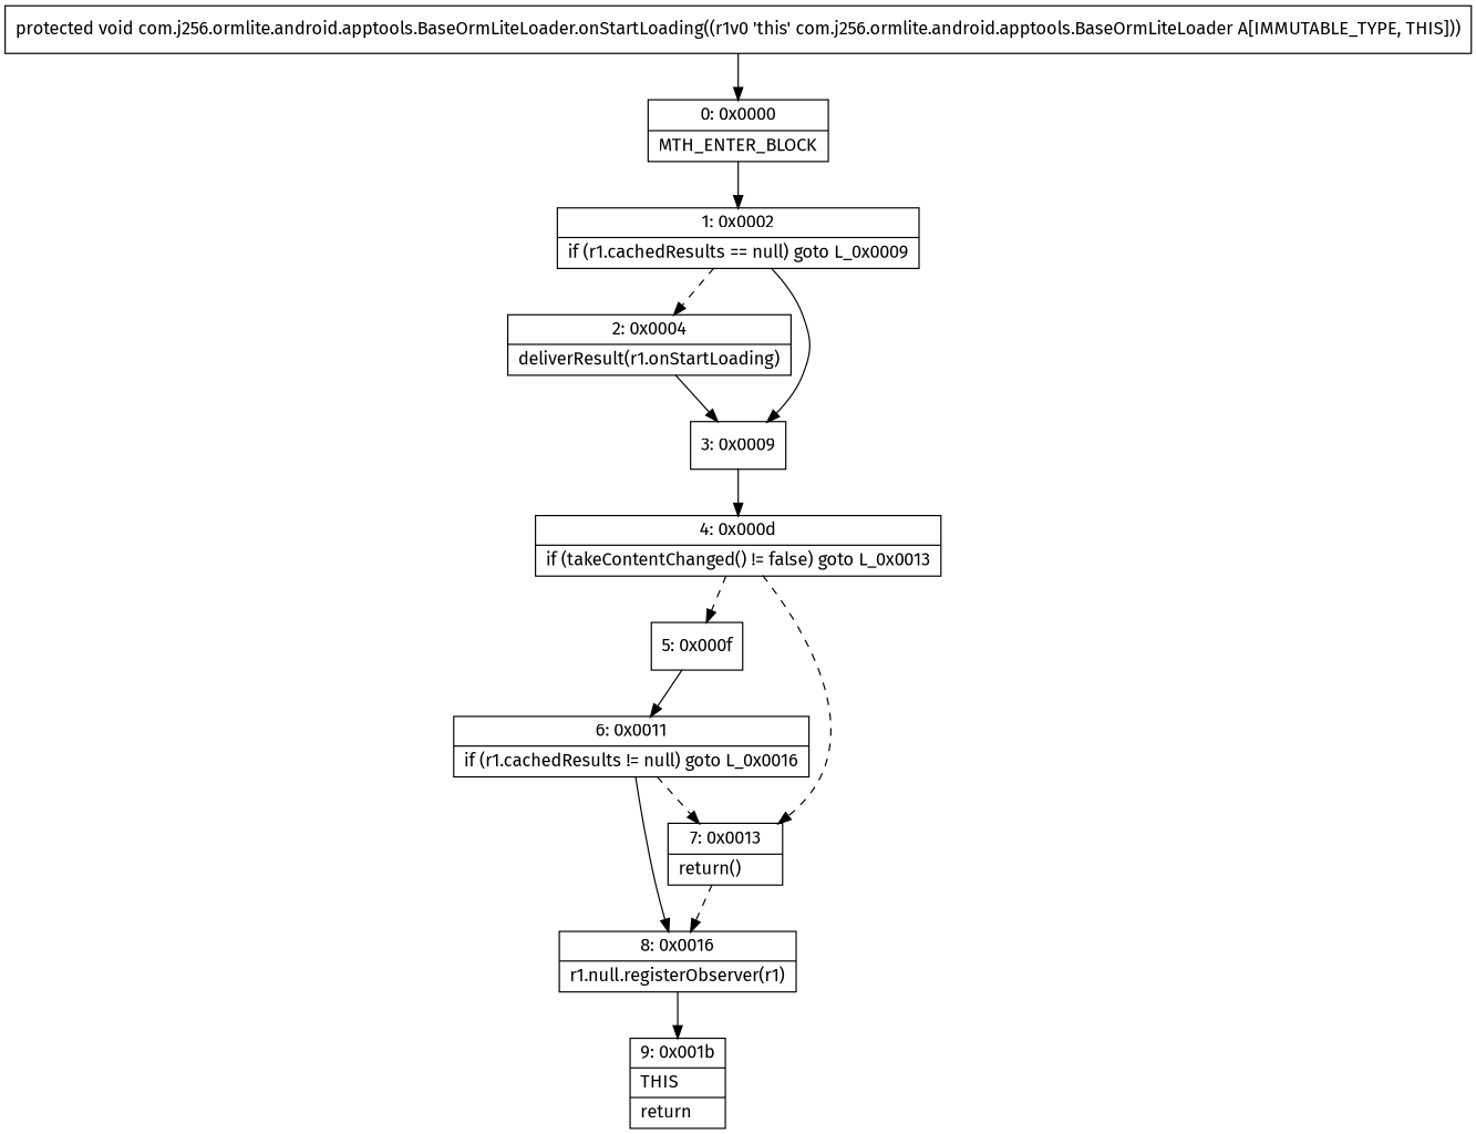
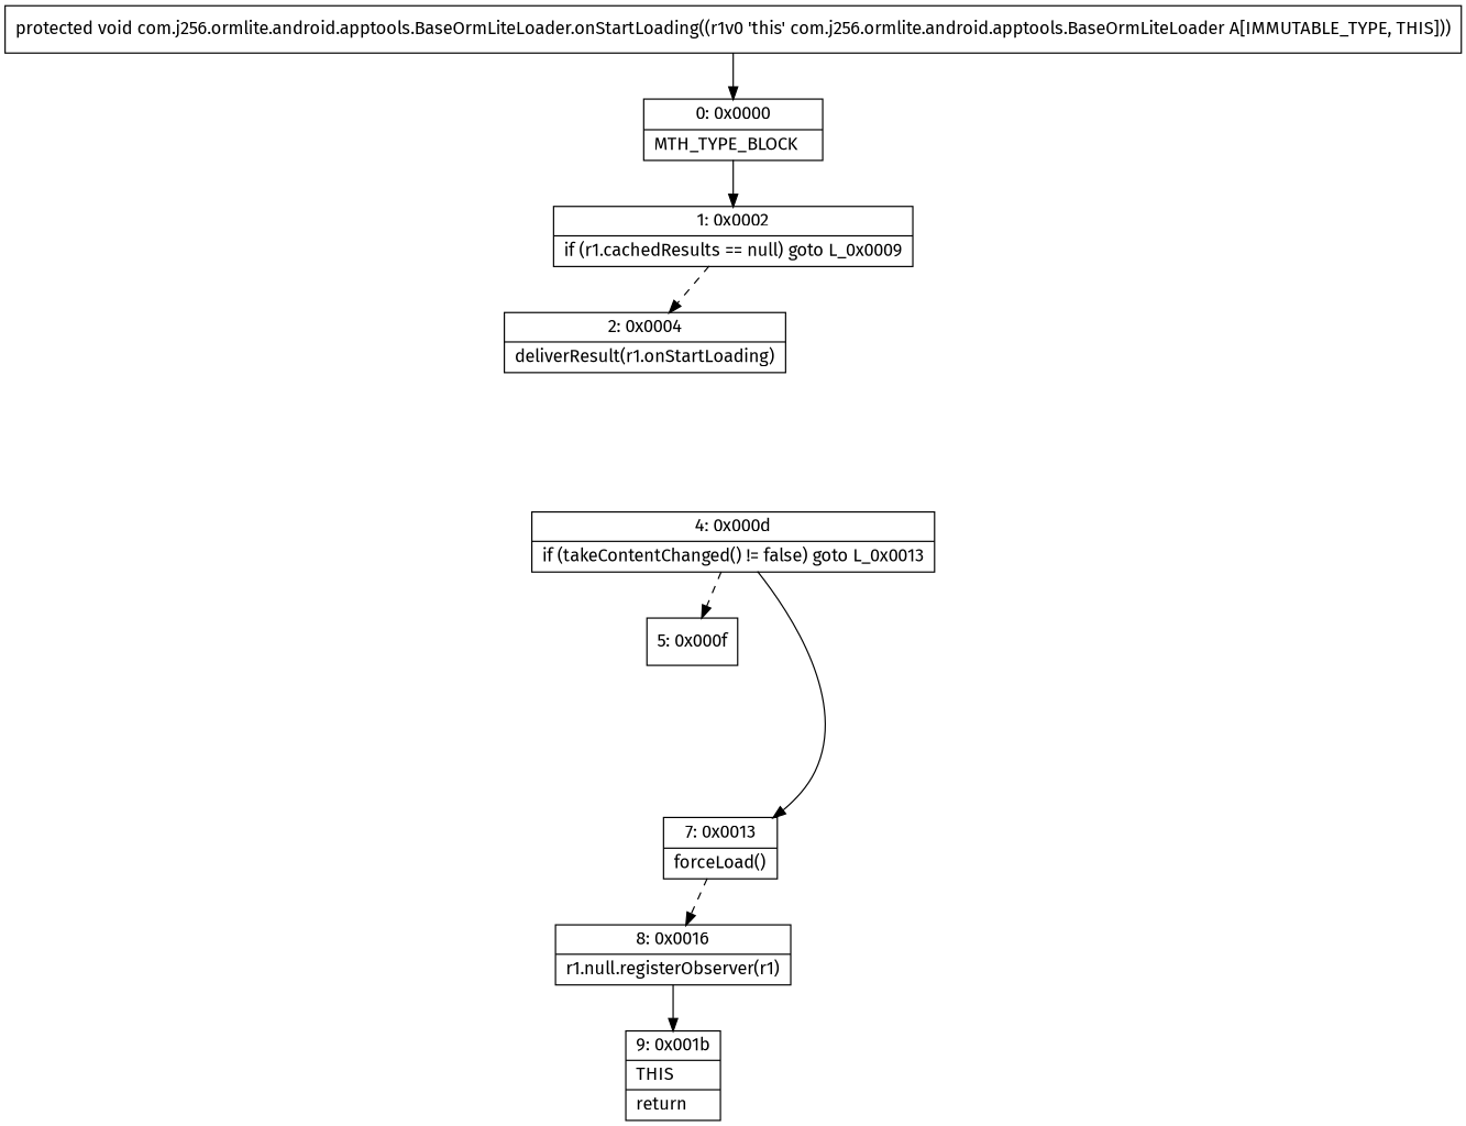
  digraph {
    fontname="Fira Sans"
    node [fontname="Fira Sans" shape=record]
    edge [fontname="Fira Sans"]
-   n1 [label="{0\:\ 0x0000|MTH_ENTER_BLOCK\l}"]
+   n1 [label="{0\:\ 0x0000|MTH_TYPE_BLOCK\l}"]
    n2 [label="{1\:\ 0x0002|if (r1.cachedResults == null) goto L_0x0009\l}"]
    n3 [label="{2\:\ 0x0004|deliverResult(r1.onStartLoading)\l}"]
-   n4 [label="{3\:\ 0x0009}"]
    n5 [label="{4\:\ 0x000d|if (takeContentChanged() != false) goto L_0x0013\l}"]
    n6 [label="{5\:\ 0x000f}"]
-   n7 [label="{7\:\ 0x0013|return()\l}"]
-   n8 [label="{6\:\ 0x0011|if (r1.cachedResults != null) goto L_0x0016\l}"]
+   n7 [label="{7\:\ 0x0013|forceLoad()\l}"]
    n9 [label="{8\:\ 0x0016|r1.null.registerObserver(r1)\l}"]
    n10 [label="{9\:\ 0x001b|THIS\l|return\l}"]
    n11 [label="{protected void com.j256.ormlite.android.apptools.BaseOrmLiteLoader.onStartLoading((r1v0 'this' com.j256.ormlite.android.apptools.BaseOrmLiteLoader A[IMMUTABLE_TYPE, THIS])) }"]
    n1 -> n2
    n2 -> n3 [style=dashed]
-   n2 -> n4
-   n3 -> n4
-   n4 -> n5
    n5 -> n6 [style=dashed]
-   n5 -> n7 [style=dashed]
-   n6 -> n8
+   n5 -> n7
    n7 -> n9 [style=dashed]
-   n8 -> n7 [style=dashed]
-   n8 -> n9
    n9 -> n10
    n11 -> n1
  }
